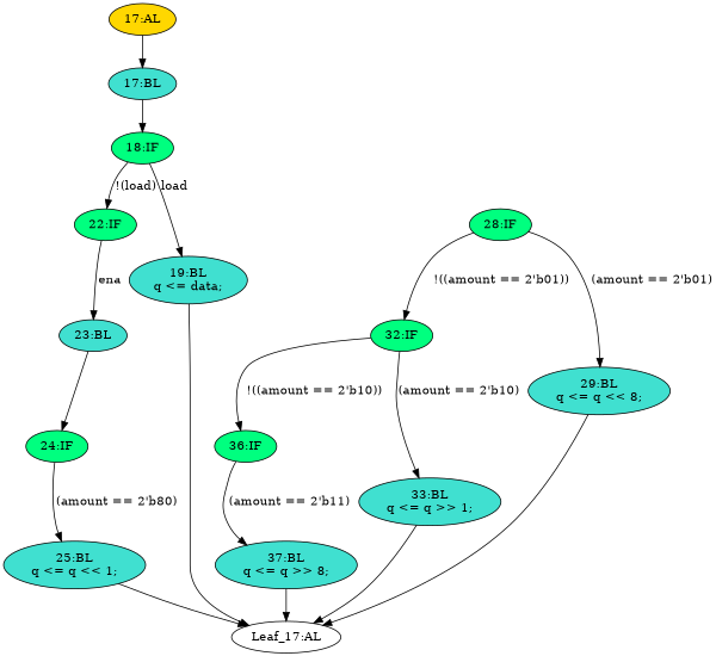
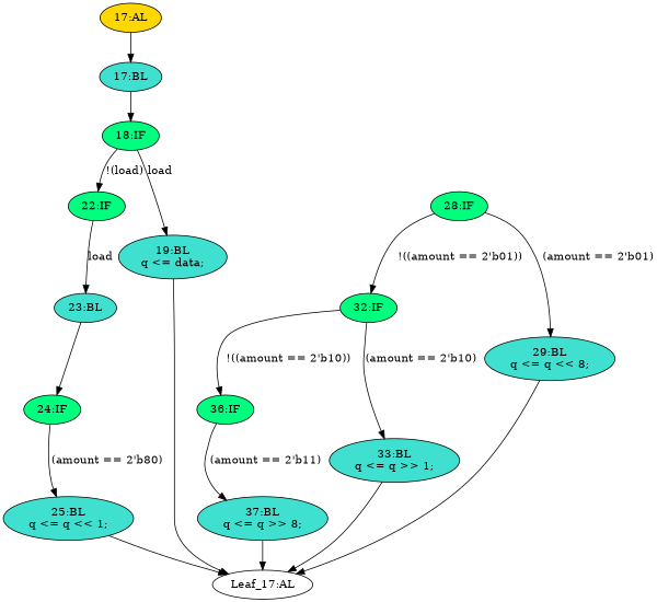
  strict digraph {
    node [fillcolor=turquoise statements="[]" style=filled typ=Block]
    edge [cond="[]" lineno=None]
    n1 [ast="<pyverilog.vparser.ast.Always object at 0x7fa145263ad0>" clk_sens=True fillcolor=gold label="17:AL" sens="['clk']" typ=Always use_var="['load', 'ena', 'amount', 'data', 'q']"]
    n2 [ast="<pyverilog.vparser.ast.Block object at 0x7fa145263c90>" label="17:BL"]
    n3 [ast="<pyverilog.vparser.ast.IfStatement object at 0x7fa145263cd0>" fillcolor=springgreen label="18:IF" typ=IfStatement]
    n4 [ast="<pyverilog.vparser.ast.IfStatement object at 0x7fa145263d50>" fillcolor=springgreen label="22:IF" typ=IfStatement]
    n5 [ast="<pyverilog.vparser.ast.Block object at 0x7fa144b0bbd0>" label="19:BL\nq <= data;" statements="[<pyverilog.vparser.ast.NonblockingSubstitution object at 0x7fa144b0bc10>]"]
    n6 [ast="<pyverilog.vparser.ast.Block object at 0x7fa145263dd0>" label="23:BL"]
    n7 [ast="<pyverilog.vparser.ast.IfStatement object at 0x7fa145263e10>" fillcolor=springgreen label="24:IF" typ=IfStatement]
    n8 [ast="<pyverilog.vparser.ast.Block object at 0x7fa144b0b850>" label="25:BL\nq <= q << 1;" statements="[<pyverilog.vparser.ast.NonblockingSubstitution object at 0x7fa144b0b890>]"]
    n9 [def_var="['q']" label="Leaf_17:AL" fillcolor="" statements="" style="" typ=""]
    n10 [ast="<pyverilog.vparser.ast.IfStatement object at 0x7fa145263ed0>" fillcolor=springgreen label="36:IF" typ=IfStatement]
    n11 [ast="<pyverilog.vparser.ast.Block object at 0x7fa145263f10>" label="37:BL\nq <= q >> 8;" statements="[<pyverilog.vparser.ast.NonblockingSubstitution object at 0x7fa145263f50>]"]
    n12 [ast="<pyverilog.vparser.ast.IfStatement object at 0x7fa145263e50>" fillcolor=springgreen label="28:IF" typ=IfStatement]
    n13 [ast="<pyverilog.vparser.ast.IfStatement object at 0x7fa145263e90>" fillcolor=springgreen label="32:IF" typ=IfStatement]
    n14 [ast="<pyverilog.vparser.ast.Block object at 0x7fa144b0b550>" label="29:BL\nq <= q << 8;" statements="[<pyverilog.vparser.ast.NonblockingSubstitution object at 0x7fa144b0b590>]"]
    n15 [ast="<pyverilog.vparser.ast.Block object at 0x7fa144b0b250>" label="33:BL\nq <= q >> 1;" statements="[<pyverilog.vparser.ast.NonblockingSubstitution object at 0x7fa144b0b290>]"]
    n1 -> n2
    n2 -> n3
    n3 -> n4 [cond="['load']" label="!(load)" lineno=18]
    n3 -> n5 [cond="['load']" label=load lineno=18]
-   n4 -> n6 [cond="['ena']" label=ena lineno=22]
+   n4 -> n6 [cond="['ena']" label=load lineno=22]
    n5 -> n9
    n6 -> n7
    n7 -> n8 [cond="['amount']" label="(amount == 2'b80)" lineno=24]
    n8 -> n9
    n10 -> n11 [cond="['amount']" label="(amount == 2'b11)" lineno=36]
    n11 -> n9
    n12 -> n13 [cond="['amount']" label="!((amount == 2'b01))" lineno=28]
    n12 -> n14 [cond="['amount']" label="(amount == 2'b01)" lineno=28]
    n13 -> n10 [cond="['amount']" label="!((amount == 2'b10))" lineno=32]
    n13 -> n15 [cond="['amount']" label="(amount == 2'b10)" lineno=32]
    n14 -> n9
    n15 -> n9
  }
